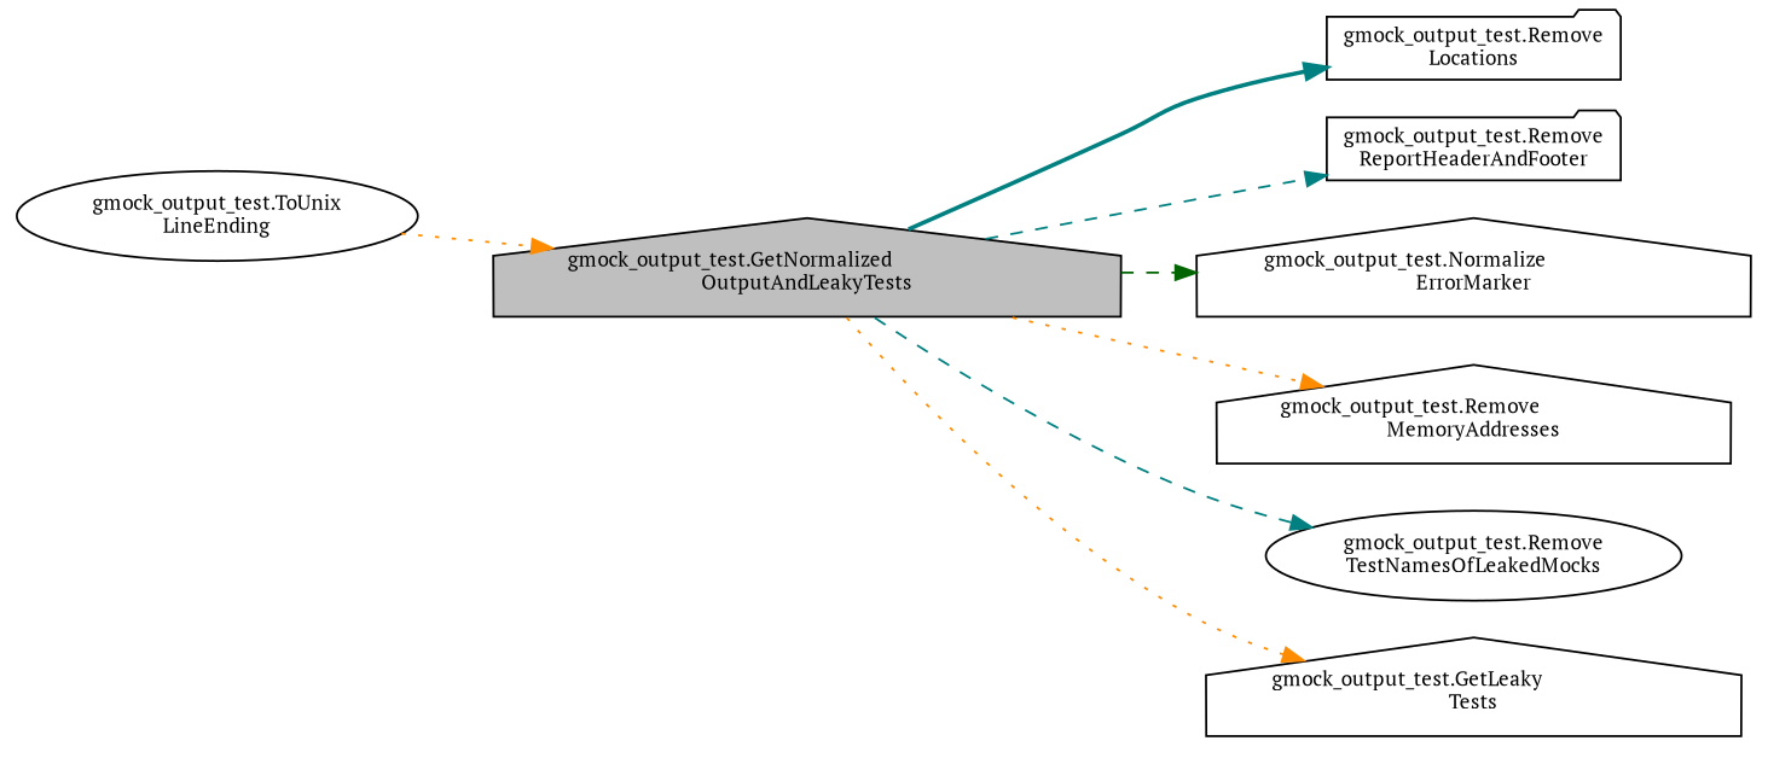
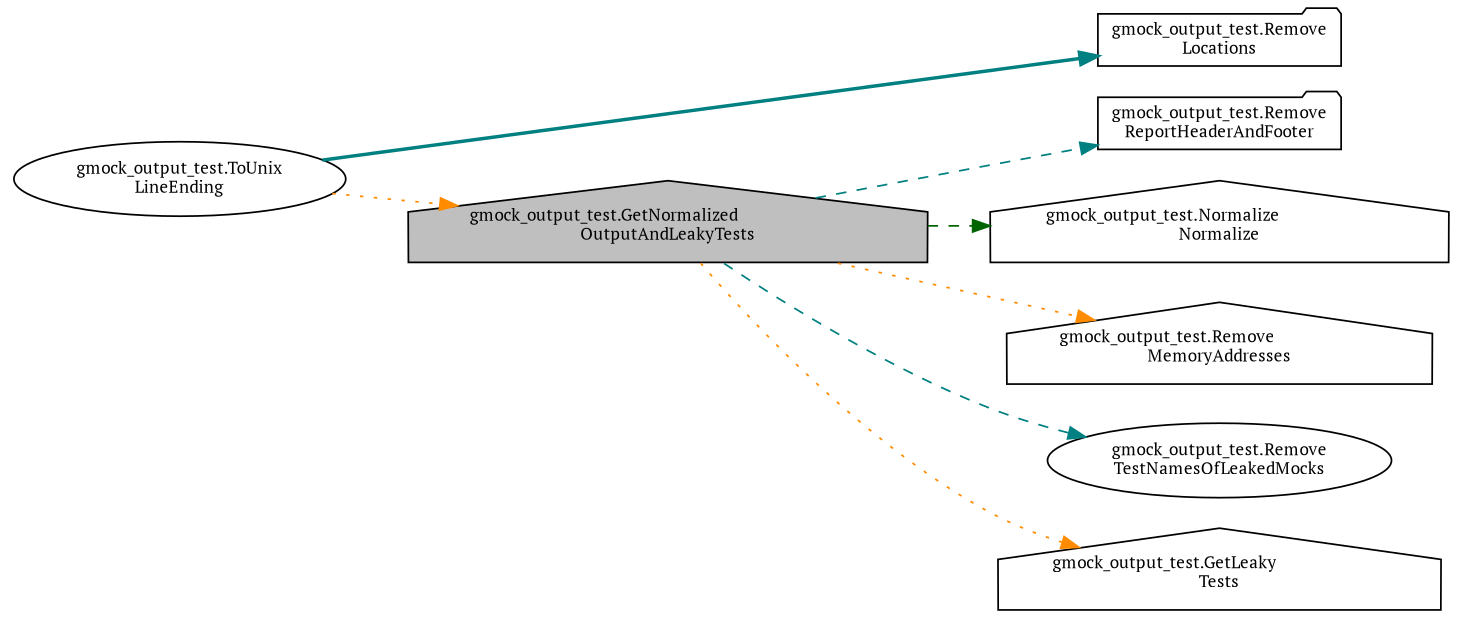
  digraph {
    fontname="PT Serif"
    rankdir=LR
    node [color=black fillcolor=white fontname="PT Serif" fontsize=10 shape=house style=filled]
    edge [color=teal fontname="PT Serif" fontsize=10 labelfontname=Helvetica labelfontsize=10 style=dashed]
    n1 [fillcolor=grey75 fontcolor=black height=0.2 label="gmock_output_test.GetNormalized\lOutputAndLeakyTests" width=0.4]
    n2 [height=0.2 label="gmock_output_test.Remove\lReportHeaderAndFooter" shape=folder width=0.4]
-   n3 [height=0.2 label="gmock_output_test.Normalize\lErrorMarker" width=0.4]
+   n3 [height=0.2 label="gmock_output_test.Normalize\lNormalize" width=0.4]
    n4 [height=0.2 label="gmock_output_test.Remove\lLocations" shape=folder width=0.4]
    n5 [height=0.2 label="gmock_output_test.Remove\lMemoryAddresses" width=0.4]
    n6 [height=0.2 label="gmock_output_test.Remove\lTestNamesOfLeakedMocks" shape=ellipse width=0.4]
    n7 [height=0.2 label="gmock_output_test.GetLeaky\lTests" width=0.4]
    n8 [height=0.2 label="gmock_output_test.ToUnix\lLineEnding" shape=ellipse width=0.4]
    n1 -> n2
    n1 -> n3 [color=darkgreen]
-   n1 -> n4 [style=bold]
+   n8 -> n4 [style=bold]
    n1 -> n5 [color=darkorange style=dotted]
    n1 -> n6
    n1 -> n7 [color=darkorange style=dotted]
    n8 -> n1 [color=darkorange style=dotted]
  }
